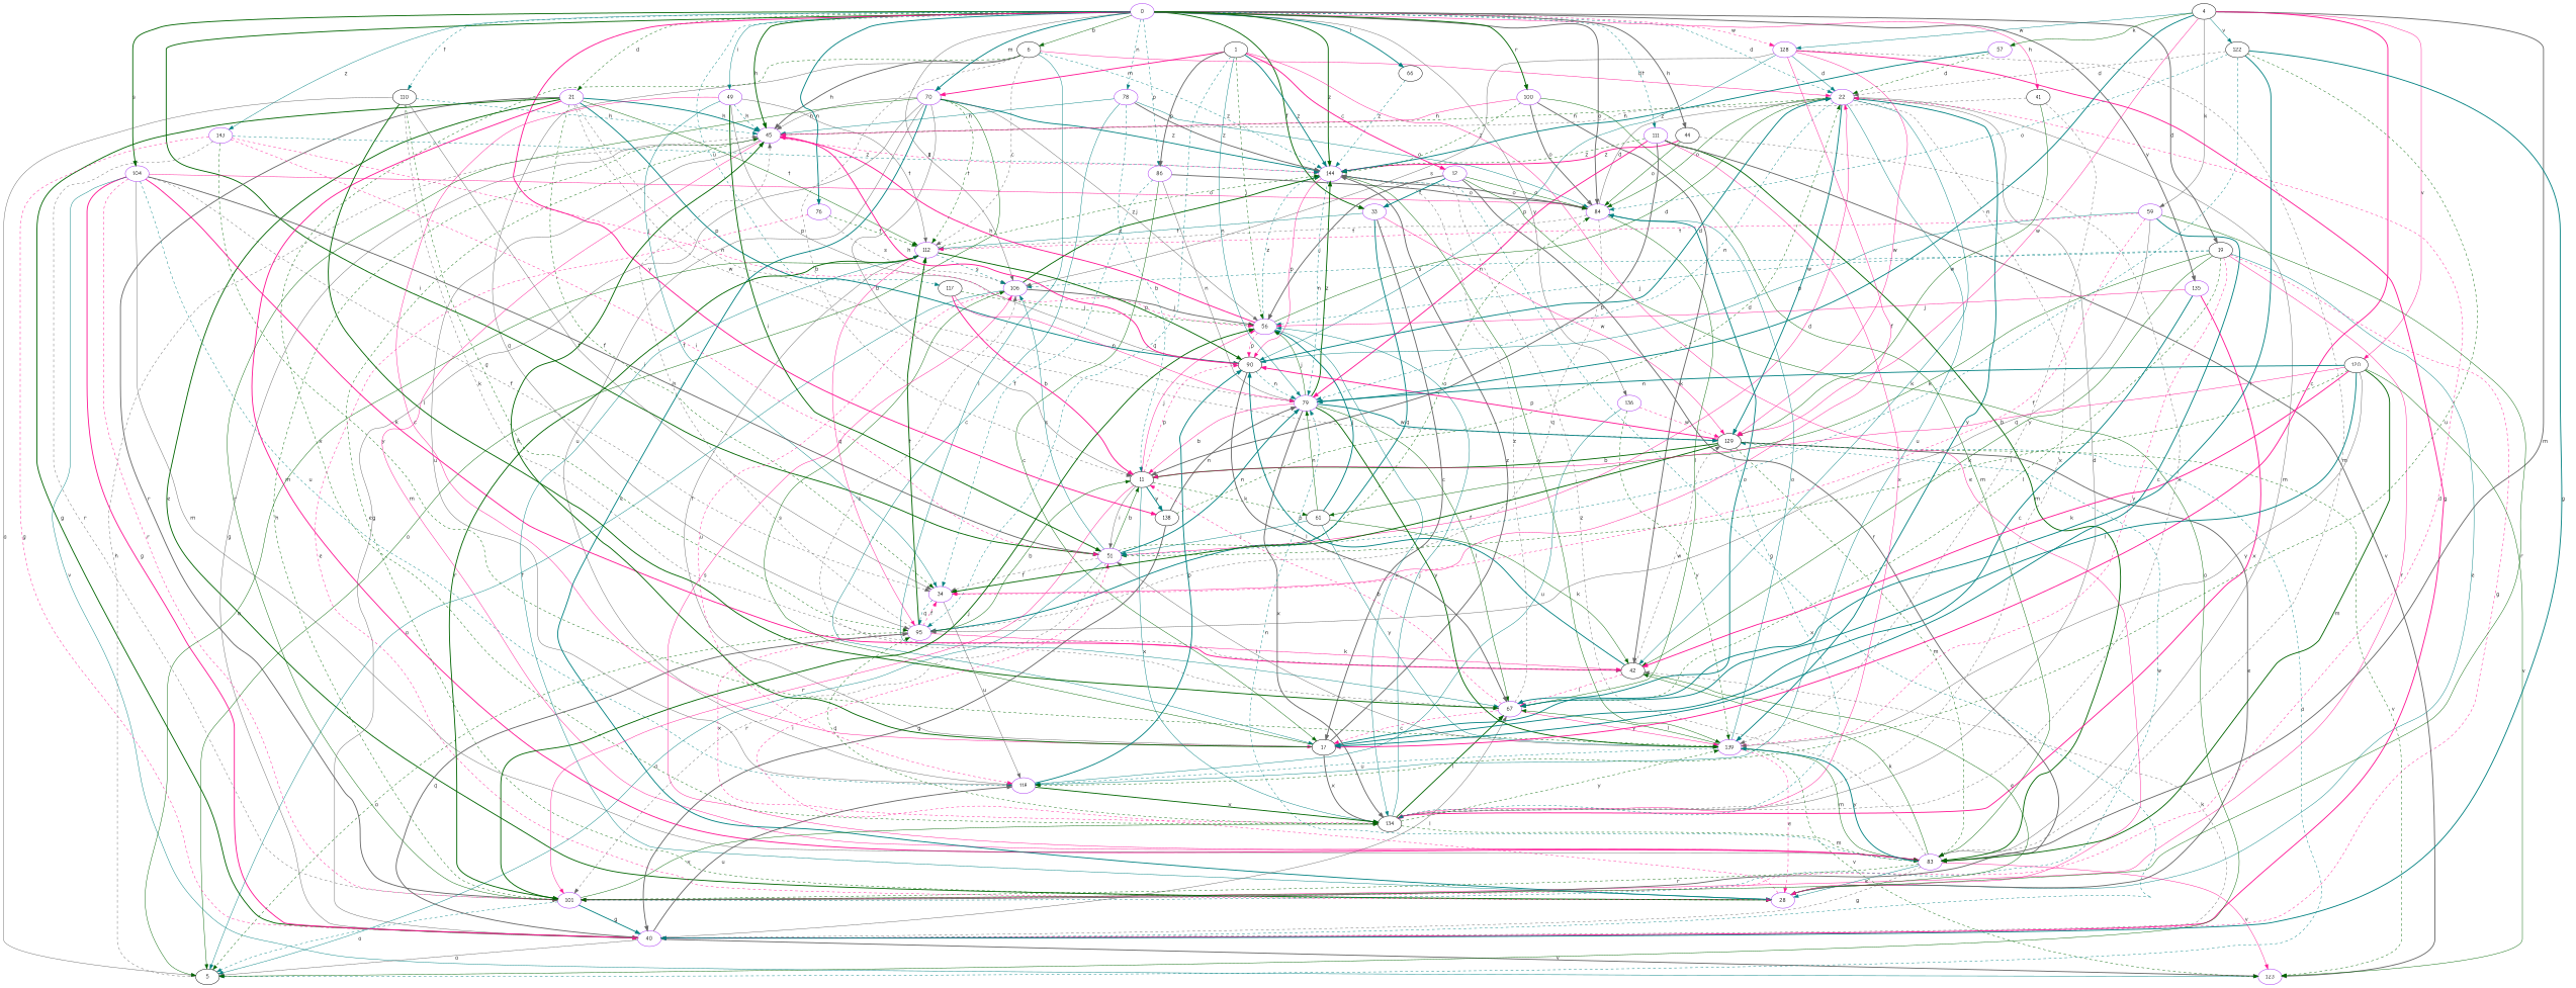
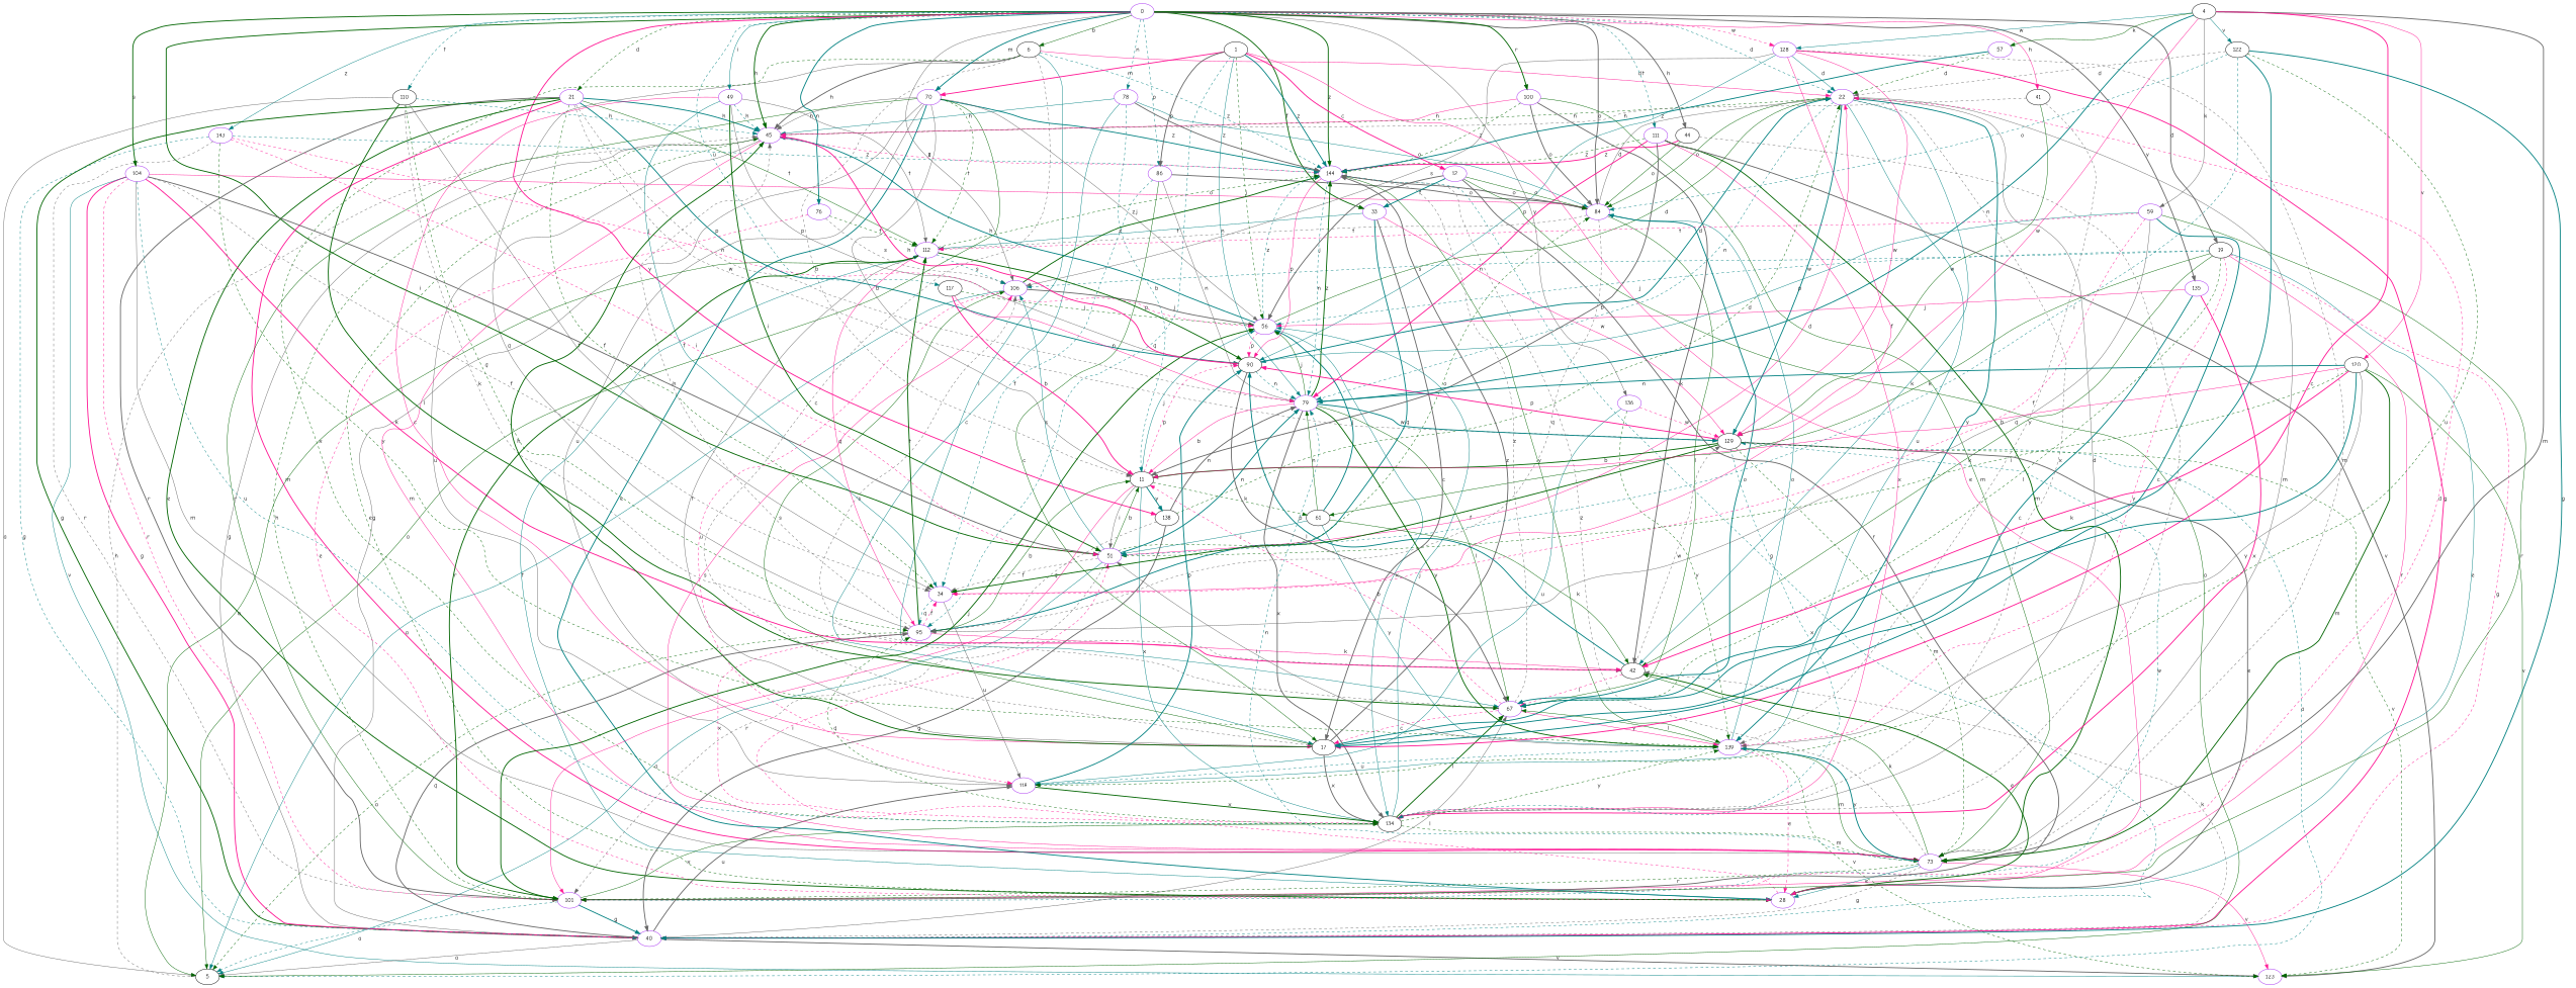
  strict digraph {
    fontname="Comic Neue"
    node [color=purple fontname="Comic Neue"]
    edge [color=teal fontname="Comic Neue" style=solid]
    6 [color=black]
    0
    19 [color=black]
    21
    22
    33
    41 [color=black]
    44 [color=black]
    45
    49
    51
-   66 [color=black]
    70
    76
    78
    84
    86
    100
    104
    106
    110 [color=black]
    111
    117 [color=black]
    128
    135
    136
    138 [color=black]
    143
    144
    95
    17 [color=black]
    11 [color=black]
    67
    134 [color=black]
    28
    56
    61 [color=black]
    101
    40
    n40 [color=black label=42]
    139
    79
-   73 [label=83]
+   73
    129 [color=black]
    90 [color=black]
    112
    34
    118
    5 [color=black]
    123
    1 [color=black]
    12
    4 [color=black]
    57
    59
    120 [color=black]
    122 [color=black]
    6 -> 22 [color=deeppink label=d]
    6 -> 45 [color=gray40 label=h style=bold]
    6 -> 144 [label=z style=dashed]
    6 -> 95 [color=gray40 label=q]
-   6 -> 112 [color=gray40 label=c style=dashed]
+   6 -> 17 [color=gray40 label=c style=dashed]
    6 -> 11 [color=gray40 label=b style=dashed]
    6 -> 67 [label=l]
    6 -> 134 [color=darkgreen label=x style=dashed]
    0 -> 6 [color=darkgreen label=b]
    0 -> 19 [color=gray40 label=d style=bold]
    0 -> 21 [color=darkgreen label=d style=dashed]
    0 -> 22 [label=d style=dashed]
    0 -> 33 [color=darkgreen label=f style=bold]
    0 -> 41 [color=deeppink label=h]
    0 -> 44 [color=gray40 label=h style=bold]
    0 -> 45 [color=darkgreen label=h style=bold]
    0 -> 49 [label=i]
    0 -> 51 [color=darkgreen label=i style=bold]
-   0 -> 66 [label=l style=bold]
    0 -> 70 [label=m style=bold]
    0 -> 76 [label=n style=bold]
    0 -> 78 [label=n style=dashed]
    0 -> 84 [color=gray40 label=o style=bold]
    0 -> 86 [label=p style=dashed]
    0 -> 100 [color=darkgreen label=r style=bold]
    0 -> 104 [color=darkgreen label=s style=bold]
    0 -> 106 [color=gray40 label=s]
    0 -> 110 [label=t style=dashed]
    0 -> 111 [label=t style=dashed]
    0 -> 117 [label=u style=dashed]
    0 -> 128 [color=deeppink label=w style=dashed]
    0 -> 135 [color=gray40 label=y style=bold]
    0 -> 136 [color=gray40 label=y]
    0 -> 138 [color=deeppink label=y style=bold]
    0 -> 143 [label=z]
    0 -> 144 [color=darkgreen label=z style=bold]
    19 -> 106 [label=s style=dashed]
    19 -> 67 [color=darkgreen label=l style=dashed]
    19 -> 28 [label=e]
    19 -> 56 [label=j style=dashed]
    19 -> 61 [color=darkgreen label=k]
    19 -> 101 [color=deeppink label=r]
    19 -> 40 [color=deeppink label=g style=dashed]
    19 -> n40 [color=darkgreen label=k]
    19 -> 139 [color=deeppink label=y style=dashed]
    21 -> 45 [label=h style=bold]
    21 -> 28 [color=darkgreen label=e style=bold]
    21 -> 101 [color=gray40 label=r style=bold]
    21 -> 40 [color=darkgreen label=g style=bold]
    21 -> 79 [color=gray40 label=n style=dashed]
    21 -> 73 [color=deeppink label=m style=bold]
    21 -> 129 [color=gray40 label=w style=dashed]
    21 -> 90 [label=p style=bold]
    21 -> 112 [color=darkgreen label=t]
    21 -> 34 [color=darkgreen label=f style=dashed]
    22 -> 45 [color=darkgreen label=h style=dashed]
    22 -> 84 [color=darkgreen label=o]
    22 -> 134 [color=gray40 label=x style=dashed]
    22 -> n40 [label=k]
    22 -> 139 [label=y style=bold]
    22 -> 79 [label=n style=dashed]
    22 -> 73 [color=gray40 label=m]
    22 -> 129 [label=w style=bold]
    22 -> 118 [label=u]
    33 -> 95 [label=q style=bold]
    33 -> 17 [color=gray40 label=c style=bold]
    33 -> 129 [color=deeppink label=w]
    33 -> 112 [label=t]
    41 -> 45 [color=gray40 label=h style=dashed]
    41 -> 139 [color=gray40 label=y style=dashed]
    41 -> 129 [color=darkgreen label=w]
    44 -> 84 [color=darkgreen label=o]
    44 -> 144 [color=deeppink label=z style=bold]
    44 -> 134 [color=gray40 label=x style=dashed]
    45 -> 144 [color=deeppink label=z style=dashed]
    45 -> 28 [color=darkgreen label=e style=dashed]
    45 -> 40 [color=gray40 label=g]
    45 -> 73 [color=deeppink label=m]
    45 -> 118 [color=gray40 label=u]
    49 -> 45 [label=h style=dashed]
    49 -> 51 [color=darkgreen label=i style=bold]
    49 -> 17 [color=deeppink label=c]
    49 -> 90 [color=gray40 label=p]
    49 -> 112 [color=gray40 label=t]
    49 -> 34 [label=f]
    51 -> 22 [color=deeppink label=d]
    51 -> 84 [color=darkgreen label=o style=dashed]
    51 -> 106 [label=s]
    51 -> 11 [color=darkgreen label=b]
    51 -> 101 [color=gray40 label=r style=dashed]
    51 -> 79 [label=n style=bold]
    51 -> 34 [color=gray40 label=f style=dashed]
    51 -> 5 [label=a]
-   66 -> 144 [label=z style=dashed]
    70 -> 45 [color=gray40 label=h]
    70 -> 144 [label=z style=bold]
    70 -> 11 [color=gray40 label=b]
    70 -> 28 [label=e style=bold]
    70 -> 56 [color=gray40 label=j]
    70 -> 101 [color=darkgreen label=r]
    70 -> 40 [color=gray40 label=g]
    70 -> 112 [color=darkgreen label=t style=dashed]
    70 -> 118 [color=gray40 label=u]
    70 -> 5 [color=darkgreen label=a]
    76 -> 106 [color=gray40 label=s style=dashed]
    76 -> 28 [color=deeppink label=e style=dashed]
    76 -> 112 [color=darkgreen label=t style=dashed]
    78 -> 45 [label=h]
    78 -> 84 [label=o]
    78 -> 144 [color=gray40 label=z style=bold]
    78 -> 17 [label=c]
    78 -> 11 [label=b style=dashed]
    84 -> 22 [color=gray40 label=d]
    84 -> 95 [color=gray40 label=q style=dashed]
    84 -> 67 [color=darkgreen label=l]
    84 -> 112 [color=gray40 label=t style=dashed]
    86 -> 84 [color=gray40 label=o style=bold]
    86 -> 17 [color=darkgreen label=c]
    86 -> 79 [color=gray40 label=n]
    86 -> 34 [label=f style=dashed]
    100 -> 45 [color=deeppink label=h]
    100 -> 84 [color=gray40 label=o style=bold]
    100 -> 144 [color=darkgreen label=z style=dashed]
    100 -> n40 [color=gray40 label=k style=bold]
    100 -> 73 [color=darkgreen label=m]
    104 -> 51 [color=gray40 label=i style=bold]
    104 -> 84 [color=deeppink label=o]
    104 -> 101 [color=deeppink label=r style=dashed]
    104 -> 40 [color=deeppink label=g style=bold]
    104 -> n40 [color=deeppink label=k style=bold]
    104 -> 73 [color=gray40 label=m]
    104 -> 34 [color=gray40 label=f style=dashed]
-   104 -> 118 [label=u style=dashed]
+   104 -> 134 [label=u style=dashed]
    104 -> 123 [label=v]
    106 -> 144 [color=darkgreen label=z style=bold]
    106 -> 56 [color=gray40 label=j style=bold]
    106 -> 118 [color=deeppink label=u style=dashed]
    106 -> 5 [label=a]
    110 -> 45 [label=h style=dashed]
    110 -> 95 [color=darkgreen label=q style=dashed]
    110 -> 67 [color=darkgreen label=l style=bold]
    110 -> n40 [color=gray40 label=k style=dashed]
    110 -> 34 [color=gray40 label=f]
    110 -> 5 [color=gray40 label=a]
    111 -> 144 [color=darkgreen label=z style=dashed]
    111 -> 11 [color=gray40 label=b style=bold]
    111 -> 134 [color=deeppink label=x]
    111 -> 79 [color=deeppink label=n style=bold]
    111 -> 73 [color=darkgreen label=m style=bold]
    111 -> 123 [color=gray40 label=v style=bold]
    117 -> 11 [color=deeppink label=b style=bold]
    117 -> 56 [color=darkgreen label=j style=dashed]
    117 -> 79 [color=deeppink label=n]
    128 -> 22 [label=d]
    128 -> 106 [color=gray40 label=s]
    128 -> 40 [color=deeppink label=g style=bold]
    128 -> 73 [color=gray40 label=m style=dashed]
    128 -> 129 [color=deeppink label=w]
    128 -> 90 [label=p]
    128 -> 34 [color=deeppink label=f]
    135 -> 17 [label=c style=bold]
    135 -> 134 [color=deeppink label=x style=bold]
    135 -> 56 [color=deeppink label=j]
    136 -> 139 [color=darkgreen label=y style=dashed]
    136 -> 129 [color=deeppink label=w style=dashed]
    136 -> 118 [label=u]
    138 -> 22 [color=darkgreen label=d style=dashed]
+   138 -> 95 [color=gray40 label=q style=dashed]
    138 -> 40 [color=gray40 label=g style=bold]
    138 -> 79 [color=gray40 label=n style=bold]
    143 -> 51 [color=deeppink label=i style=dashed]
    143 -> 144 [label=z style=dashed]
    143 -> 56 [color=deeppink label=j style=dashed]
    143 -> 101 [color=gray40 label=r style=dashed]
-   143 -> 40 [color=deeppink label=g style=dashed]
+   143 -> 40 [label=g style=dashed]
    143 -> 139 [color=darkgreen label=y style=dashed]
    144 -> 84 [color=gray40 label=o style=bold]
    144 -> 40 [label=g style=dashed]
    144 -> 139 [color=darkgreen label=y]
    144 -> 79 [label=n style=dashed]
    144 -> 90 [color=deeppink label=p]
    95 -> 45 [color=gray40 label=h style=dashed]
    95 -> 11 [color=darkgreen label=b]
    95 -> 134 [color=deeppink label=x style=dashed]
    95 -> n40 [color=deeppink label=k]
    95 -> 112 [color=darkgreen label=t style=bold]
    95 -> 34 [color=deeppink label=f style=dashed]
    95 -> 5 [color=darkgreen label=a style=dashed]
    17 -> 45 [color=darkgreen label=h style=bold]
    17 -> 84 [label=o style=bold]
    17 -> 106 [color=darkgreen label=s]
    17 -> 144 [color=gray40 label=z style=bold]
    17 -> 134 [color=gray40 label=x style=bold]
    17 -> 112 [color=gray40 label=t]
    11 -> 51 [color=gray40 label=i]
    11 -> 138 [label=y style=bold]
    11 -> 134 [label=x]
-   11 -> 56 [color=deeppink label=j]
+   11 -> 56 [label=j]
    11 -> 61 [color=darkgreen label=k style=dashed]
    11 -> 101 [color=deeppink label=r]
    11 -> 90 [color=deeppink label=p style=dashed]
    67 -> 106 [color=gray40 label=s style=dashed]
    67 -> 144 [color=gray40 label=z style=dashed]
    67 -> 17 [color=deeppink label=c style=dashed]
    67 -> 11 [color=deeppink label=b style=dashed]
    67 -> 139 [color=deeppink label=y]
    134 -> 22 [color=gray40 label=d]
    134 -> 95 [color=darkgreen label=q style=dashed]
    134 -> 67 [color=darkgreen label=l style=bold]
    134 -> 56 [label=j]
    134 -> 139 [color=darkgreen label=y style=dashed]
    134 -> 73 [color=darkgreen label=m style=dashed]
    28 -> 51 [color=deeppink label=i style=dashed]
    28 -> 112 [label=t]
    56 -> 22 [color=darkgreen label=d]
-   56 -> 45 [color=deeppink label=h style=bold]
+   56 -> 45 [label=h style=bold]
    56 -> 144 [label=z style=dashed]
    56 -> 134 [label=x]
    56 -> 90 [color=deeppink label=p style=dashed]
    61 -> 51 [label=i]
    61 -> 56 [label=j style=bold]
    61 -> n40 [color=darkgreen label=k]
    61 -> 139 [label=y]
    61 -> 79 [color=darkgreen label=n]
    101 -> 22 [color=deeppink label=d style=dashed]
    101 -> 45 [color=darkgreen label=h style=dashed]
    101 -> 134 [color=darkgreen label=x]
    101 -> 56 [color=darkgreen label=j style=bold]
    101 -> 40 [label=g style=bold]
    101 -> 129 [label=w style=dashed]
    101 -> 5 [label=a style=dashed]
    40 -> 95 [color=gray40 label=q style=bold]
    40 -> 67 [color=gray40 label=l]
    40 -> n40 [color=gray40 label=k style=dashed]
    40 -> 118 [color=gray40 label=u style=bold]
    40 -> 5 [color=gray40 label=a]
    40 -> 123 [color=gray40 label=v style=bold]
    n40 -> 67 [color=deeppink label=l style=dashed]
-   n40 -> 28 [color=darkgreen label=e]
+   n40 -> 28 [color=darkgreen label=e style=bold]
    n40 -> 129 [color=gray40 label=w style=dashed]
    n40 -> 90 [label=p style=bold]
    139 -> 51 [color=gray40 label=i]
    139 -> 84 [label=o]
    139 -> 67 [color=darkgreen label=l]
    139 -> 28 [color=deeppink label=e style=dashed]
    139 -> 73 [color=darkgreen label=m]
    139 -> 118 [label=u style=dashed]
    139 -> 123 [color=darkgreen label=v style=dashed]
    79 -> 144 [color=darkgreen label=z style=bold]
    79 -> 11 [color=deeppink label=b]
    79 -> 67 [color=darkgreen label=l]
    79 -> 134 [color=gray40 label=x style=bold]
    79 -> 56 [color=darkgreen label=j]
    79 -> 139 [color=darkgreen label=y style=bold]
    79 -> 129 [label=w style=bold]
    73 -> 106 [color=deeppink label=s]
    73 -> 144 [color=gray40 label=z style=dashed]
    73 -> 28 [label=e]
    73 -> 101 [color=darkgreen label=r style=dashed]
    73 -> 40 [color=gray40 label=g style=dashed]
    73 -> n40 [color=darkgreen label=k]
    73 -> 139 [label=y style=bold]
    73 -> 79 [label=n style=dashed]
    73 -> 123 [color=deeppink label=v]
    129 -> 11 [color=darkgreen label=b style=bold]
    129 -> 134 [label=x style=dashed]
    129 -> 28 [color=gray40 label=e style=bold]
    129 -> 73 [color=darkgreen label=m style=dashed]
    129 -> 90 [color=deeppink label=p style=bold]
    129 -> 34 [color=darkgreen label=f style=bold]
    129 -> 5 [label=a style=dashed]
    129 -> 123 [color=darkgreen label=v style=dashed]
    90 -> 22 [label=d style=bold]
    90 -> 45 [color=deeppink label=h style=bold]
    90 -> 67 [color=gray40 label=l style=bold]
    90 -> 79 [label=n style=dashed]
    112 -> 106 [label=s style=dashed]
    112 -> 144 [color=darkgreen label=z style=dashed]
    112 -> 95 [color=deeppink label=q]
    112 -> 101 [color=darkgreen label=r style=bold]
    112 -> 90 [color=darkgreen label=p style=bold]
    112 -> 5 [color=darkgreen label=a]
    34 -> 95 [label=q style=dashed]
    34 -> 118 [color=gray40 label=u]
    118 -> 134 [color=darkgreen label=x style=bold]
    118 -> 90 [label=p style=bold]
    5 -> 45 [color=gray40 label=h style=dashed]
    1 -> 70 [color=deeppink label=m style=bold]
    1 -> 86 [color=gray40 label=p style=bold]
    1 -> 144 [label=z style=bold]
    1 -> 95 [label=q style=dashed]
    1 -> 28 [color=deeppink label=e]
    1 -> 56 [color=darkgreen label=j style=dashed]
    1 -> 79 [label=n]
    1 -> 12 [color=deeppink label=c style=bold]
    12 -> 33 [label=f style=bold]
    12 -> 84 [color=darkgreen label=o]
    12 -> 56 [color=gray40 label=j style=bold]
    12 -> 101 [color=gray40 label=r style=bold]
    12 -> 5 [color=darkgreen label=a]
    4 -> 128 [label=w]
    4 -> 17 [color=deeppink label=c style=bold]
    4 -> 79 [label=n style=bold]
    4 -> 73 [color=gray40 label=m style=bold]
    4 -> 129 [color=deeppink label=w]
    4 -> 57 [color=darkgreen label=k]
    4 -> 59 [color=gray40 label=k]
    4 -> 120 [color=deeppink label=v]
    4 -> 122 [label=v]
    57 -> 22 [color=darkgreen label=d style=dashed]
    57 -> 144 [label=z style=bold]
    59 -> 95 [color=gray40 label=q]
    59 -> 17 [label=c style=bold]
    59 -> 101 [color=darkgreen label=r]
    59 -> 90 [label=p]
    59 -> 112 [color=deeppink label=t style=dashed]
    59 -> 34 [color=deeppink label=f style=dashed]
    120 -> 51 [color=darkgreen label=i style=dashed]
    120 -> 11 [color=deeppink label=b]
    120 -> 67 [label=l style=bold]
    120 -> n40 [color=deeppink label=k style=bold]
    120 -> 139 [color=gray40 label=y]
    120 -> 79 [label=n style=bold]
    120 -> 73 [color=darkgreen label=m style=bold]
    120 -> 123 [color=darkgreen label=v]
    122 -> 22 [color=gray40 label=d style=dashed]
    122 -> 51 [label=i style=dashed]
    122 -> 84 [label=o style=dashed]
    122 -> 67 [label=l style=bold]
    122 -> 40 [label=g style=bold]
    122 -> 118 [color=darkgreen label=u style=dashed]
  }
